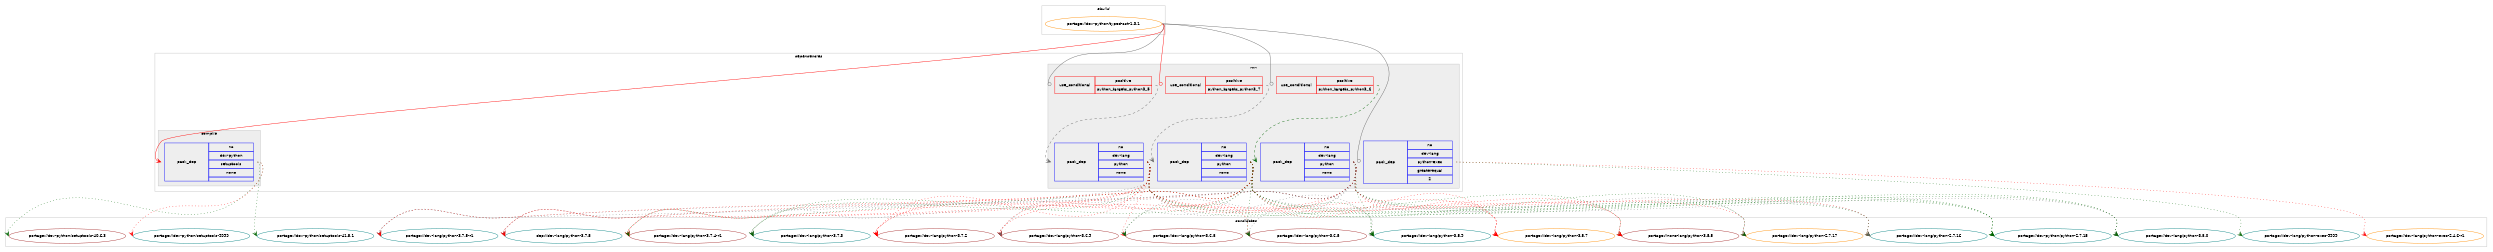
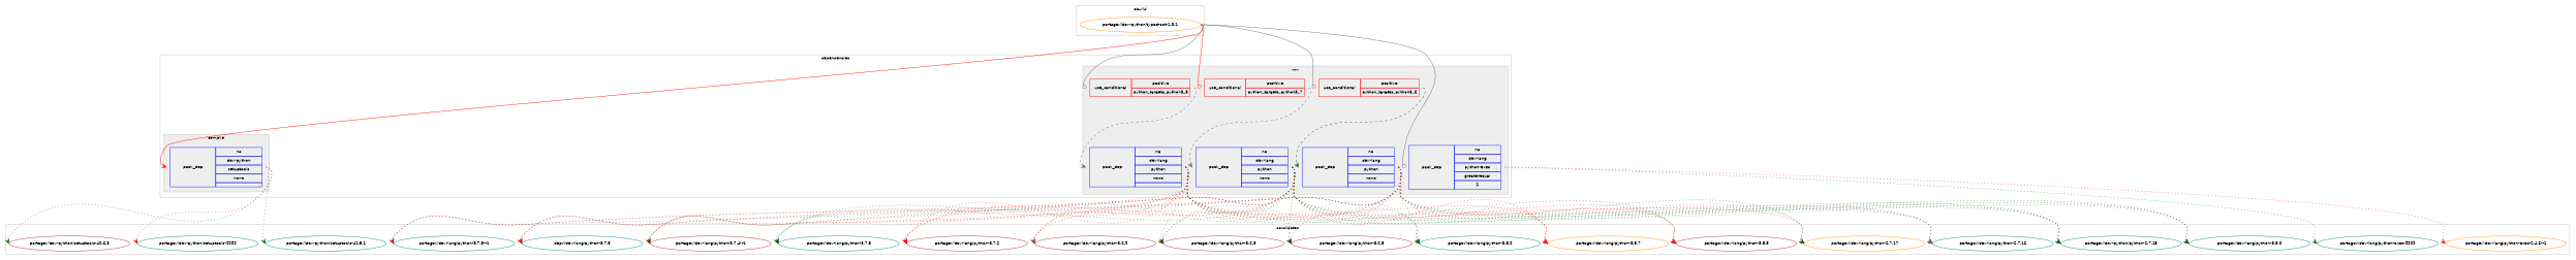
  digraph {
    compound=true
    concentrate=true
    fontname=Helvetica
    fontsize=10
    newrank=true
    rankdir=TB
    ranksep=1.5
    node [color=teal fontname=Helvetica fontsize=10]
    edge [arrowhead=vee color=red headport=w style=dotted tailport=e weight=100]
    n1 [color=darkorange label="portage://dev-python/typed-ast-1.3.1" width=4]
    n2 [color=blue label=<<TABLE BORDER="0" CELLBORDER="1" CELLSPACING="0" CELLPADDING="4" WIDTH="220"><TR><TD ROWSPAN="6" CELLPADDING="30">pack_dep</TD></TR><TR><TD WIDTH="110">no</TD></TR><TR><TD>dev-python</TD></TR><TR><TD>setuptools</TD></TR><TR><TD>none</TD></TR><TR><TD></TD></TR></TABLE>> shape=none]
    n3 [color=blue label=<<TABLE BORDER="0" CELLBORDER="1" CELLSPACING="0" CELLPADDING="4" WIDTH="220"><TR><TD ROWSPAN="6" CELLPADDING="30">pack_dep</TD></TR><TR><TD WIDTH="110">no</TD></TR><TR><TD>dev-lang</TD></TR><TR><TD>python</TD></TR><TR><TD>none</TD></TR><TR><TD></TD></TR></TABLE>> shape=none]
    n4 [color=red label=<<TABLE BORDER="0" CELLBORDER="1" CELLSPACING="0" CELLPADDING="4"><TR><TD ROWSPAN="3" CELLPADDING="10">use_conditional</TD></TR><TR><TD>positive</TD></TR><TR><TD>python_targets_python3_5</TD></TR></TABLE>> shape=none]
    n5 [color=blue label=<<TABLE BORDER="0" CELLBORDER="1" CELLSPACING="0" CELLPADDING="4" WIDTH="220"><TR><TD ROWSPAN="6" CELLPADDING="30">pack_dep</TD></TR><TR><TD WIDTH="110">no</TD></TR><TR><TD>dev-lang</TD></TR><TR><TD>python</TD></TR><TR><TD>none</TD></TR><TR><TD></TD></TR></TABLE>> shape=none]
    n6 [color=red label=<<TABLE BORDER="0" CELLBORDER="1" CELLSPACING="0" CELLPADDING="4"><TR><TD ROWSPAN="3" CELLPADDING="10">use_conditional</TD></TR><TR><TD>positive</TD></TR><TR><TD>python_targets_python3_6</TD></TR></TABLE>> shape=none]
    n7 [color=blue label=<<TABLE BORDER="0" CELLBORDER="1" CELLSPACING="0" CELLPADDING="4" WIDTH="220"><TR><TD ROWSPAN="6" CELLPADDING="30">pack_dep</TD></TR><TR><TD WIDTH="110">no</TD></TR><TR><TD>dev-lang</TD></TR><TR><TD>python</TD></TR><TR><TD>none</TD></TR><TR><TD></TD></TR></TABLE>> shape=none]
    n8 [color=red label=<<TABLE BORDER="0" CELLBORDER="1" CELLSPACING="0" CELLPADDING="4"><TR><TD ROWSPAN="3" CELLPADDING="10">use_conditional</TD></TR><TR><TD>positive</TD></TR><TR><TD>python_targets_python3_7</TD></TR></TABLE>> shape=none]
    n9 [color=blue label=<<TABLE BORDER="0" CELLBORDER="1" CELLSPACING="0" CELLPADDING="4" WIDTH="220"><TR><TD ROWSPAN="6" CELLPADDING="30">pack_dep</TD></TR><TR><TD WIDTH="110">no</TD></TR><TR><TD>dev-lang</TD></TR><TR><TD>python-exec</TD></TR><TR><TD>greaterequal</TD></TR><TR><TD>2</TD></TR></TABLE>> shape=none]
    n10 [label="portage://dev-python/python-2.7.15" width=4]
    n11 [label="portage://dev-lang/python-2.7.16" width=4]
    n12 [color=darkorange label="portage://dev-lang/python-2.7.17" width=4]
-   n13 [color=brown label="portage://none-lang/python-3.5.5" width=4]
+   n13 [color=brown label="portage://dev-lang/python-3.5.5" width=4]
    n14 [color=darkorange label="portage://dev-lang/python-3.5.7" width=4]
    n15 [label="portage://dev-lang/python-3.5.9" width=4]
    n16 [color=brown label="portage://dev-lang/python-3.6.5" width=4]
    n17 [color=brown label="portage://dev-lang/python-3.6.8" width=4]
    n18 [color=brown label="portage://dev-lang/python-3.6.9" width=4]
    n19 [color=brown label="portage://dev-lang/python-3.7.2" width=4]
    n20 [label="portage://dev-lang/python-3.7.3" width=4]
    n21 [color=brown label="portage://dev-lang/python-3.7.4-r1" width=4]
    n22 [label="dep://dev-lang/python-3.7.5" width=4]
    n23 [label="portage://dev-lang/python-3.7.5-r1" width=4]
    n24 [label="portage://dev-lang/python-3.8.0" width=4]
    n25 [color=brown label="portage://dev-python/setuptools-40.6.3" width=4]
    n26 [label="portage://dev-python/setuptools-41.5.1" width=4]
    n27 [label="portage://dev-python/setuptools-9999" width=4]
    n28 [color=darkorange label="portage://dev-lang/python-exec-2.4.6-r1" width=4]
    n29 [label="portage://dev-lang/python-exec-9999" width=4]
    subgraph cluster_1 {
      color=gray
      label=<<i>ebuild</i>>
      rank=same
      n1
    }
    subgraph cluster_2 {
      color=gray
      label=<<i>dependencies</i>>
      subgraph cluster_3 {
        color=gray
        fillcolor="#eeeeee"
        label=<<i>compile</i>>
        style=filled
        subgraph sub_4 {
          color=gray
          fillcolor="#eeeeee"
          label=<<i>compile</i>>
          style=filled
          n2
        }
      }
      subgraph cluster_5 {
        color=gray
        fillcolor="#eeeeee"
        label=<<i>compile and run</i>>
        style=filled
      }
      subgraph cluster_6 {
        color=gray
        fillcolor="#eeeeee"
        label=<<i>run</i>>
        style=filled
        subgraph sub_7 {
          color=gray
          fillcolor="#eeeeee"
          label=<<i>run</i>>
          style=filled
          n4
          subgraph sub_8 {
            color=gray
            fillcolor="#eeeeee"
            label=<<i>run</i>>
            style=filled
            n3
          }
        }
        subgraph sub_9 {
          color=gray
          fillcolor="#eeeeee"
          label=<<i>run</i>>
          style=filled
          n6
          subgraph sub_10 {
            color=gray
            fillcolor="#eeeeee"
            label=<<i>run</i>>
            style=filled
            n5
          }
        }
        subgraph sub_11 {
          color=gray
          fillcolor="#eeeeee"
          label=<<i>run</i>>
          style=filled
          n8
          subgraph sub_12 {
            color=gray
            fillcolor="#eeeeee"
            label=<<i>run</i>>
            style=filled
            n7
          }
        }
        subgraph sub_13 {
          color=gray
          fillcolor="#eeeeee"
          label=<<i>run</i>>
          style=filled
          n9
        }
      }
    }
    subgraph cluster_14 {
      color=gray
      label=<<i>candidates</i>>
      rank=same
      subgraph sub_15 {
        color=black
        label=<<i>candidates</i>>
        nodesep=1
        rank=same
        n10
        n11
        n12
        n13
        n14
        n15
        n16
        n17
        n18
        n19
        n20
        n21
        n22
        n23
        n24
      }
      subgraph sub_16 {
        color=black
        label=<<i>candidates</i>>
        nodesep=1
        rank=same
        n25
        n26
        n27
      }
      subgraph sub_17 {
        color=black
        label=<<i>candidates</i>>
        nodesep=1
        rank=same
        n10
        n11
        n12
        n13
        n14
        n15
        n16
        n17
        n18
        n19
        n20
        n21
        n22
        n23
        n24
      }
      subgraph sub_18 {
        color=black
        label=<<i>candidates</i>>
        nodesep=1
        rank=same
        n10
        n11
        n12
        n13
        n14
        n15
        n16
        n17
        n18
        n19
        n20
        n21
        n22
        n23
        n24
      }
      subgraph sub_19 {
        color=black
        label=<<i>candidates</i>>
        nodesep=1
        rank=same
        n28
        n29
      }
    }
    n1 -> n2 [style=solid weight=20]
    n1 -> n4 [arrowhead=odot color=gray40 style=solid weight=20]
    n1 -> n6 [arrowhead=odot color=gray40 style=solid weight=20]
    n1 -> n8 [arrowhead=odot style=solid weight=20]
    n1 -> n9 [arrowhead=odot color=gray40 style=solid weight=20]
    n2 -> n25 [color=darkgreen]
    n2 -> n26 [color=darkgreen]
    n2 -> n27
    n3 -> n10 [color=darkgreen]
    n3 -> n11
    n3 -> n12
    n3 -> n13 [color=darkgreen]
    n3 -> n14
    n3 -> n15 [color=gray40]
    n3 -> n16
    n3 -> n17
    n3 -> n18
    n3 -> n19
    n3 -> n20 [color=darkgreen]
    n3 -> n21
    n3 -> n22
    n3 -> n23 [color=gray40]
    n3 -> n24 [color=darkgreen]
    n4 -> n3 [color=gray40 style=dashed weight=20]
    n5 -> n10 [color=darkgreen]
    n5 -> n11 [color=darkgreen]
    n5 -> n12 [color=gray40]
    n5 -> n13
    n5 -> n14
    n5 -> n15 [color=darkgreen]
    n5 -> n16 [color=gray40]
    n5 -> n17 [color=gray40]
    n5 -> n18
    n5 -> n19
    n5 -> n20 [color=gray40]
    n5 -> n21
    n5 -> n22 [color=gray40]
    n5 -> n23 [color=gray40]
    n5 -> n24 [color=gray40]
    n6 -> n5 [color=darkgreen style=dashed weight=20]
    n7 -> n10 [color=darkgreen]
    n7 -> n11 [color=gray40]
    n7 -> n12 [color=darkgreen]
    n7 -> n13
    n7 -> n14
    n7 -> n15 [color=darkgreen]
    n7 -> n16 [color=darkgreen]
    n7 -> n17 [color=darkgreen]
    n7 -> n18 [color=gray40]
    n7 -> n19
    n7 -> n20 [color=darkgreen]
    n7 -> n21 [color=darkgreen]
    n7 -> n22
    n7 -> n23
    n7 -> n24 [color=darkgreen]
    n8 -> n7 [color=gray40 style=dashed weight=20]
    n9 -> n28
    n9 -> n29 [color=darkgreen]
  }
